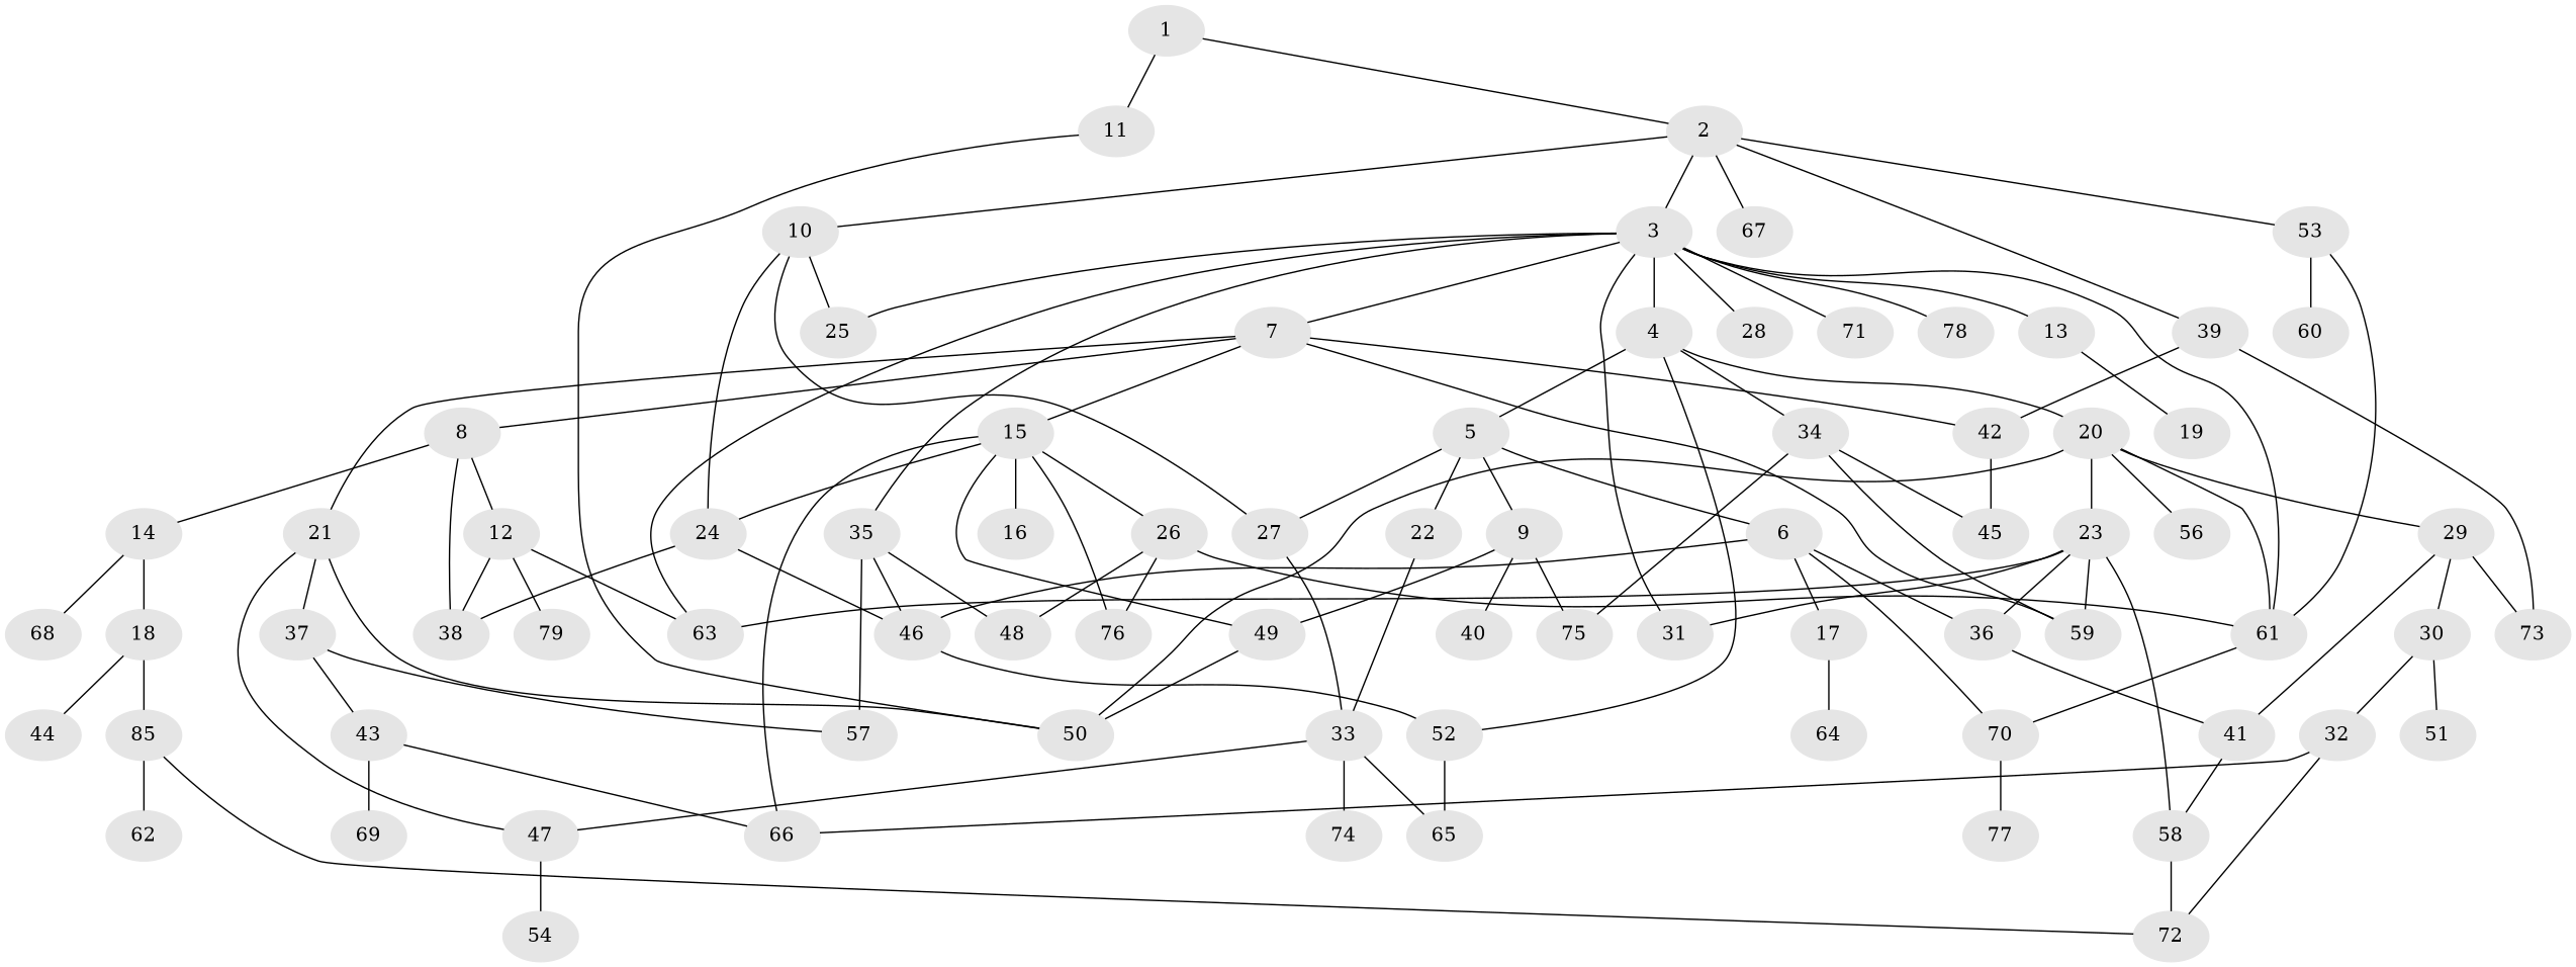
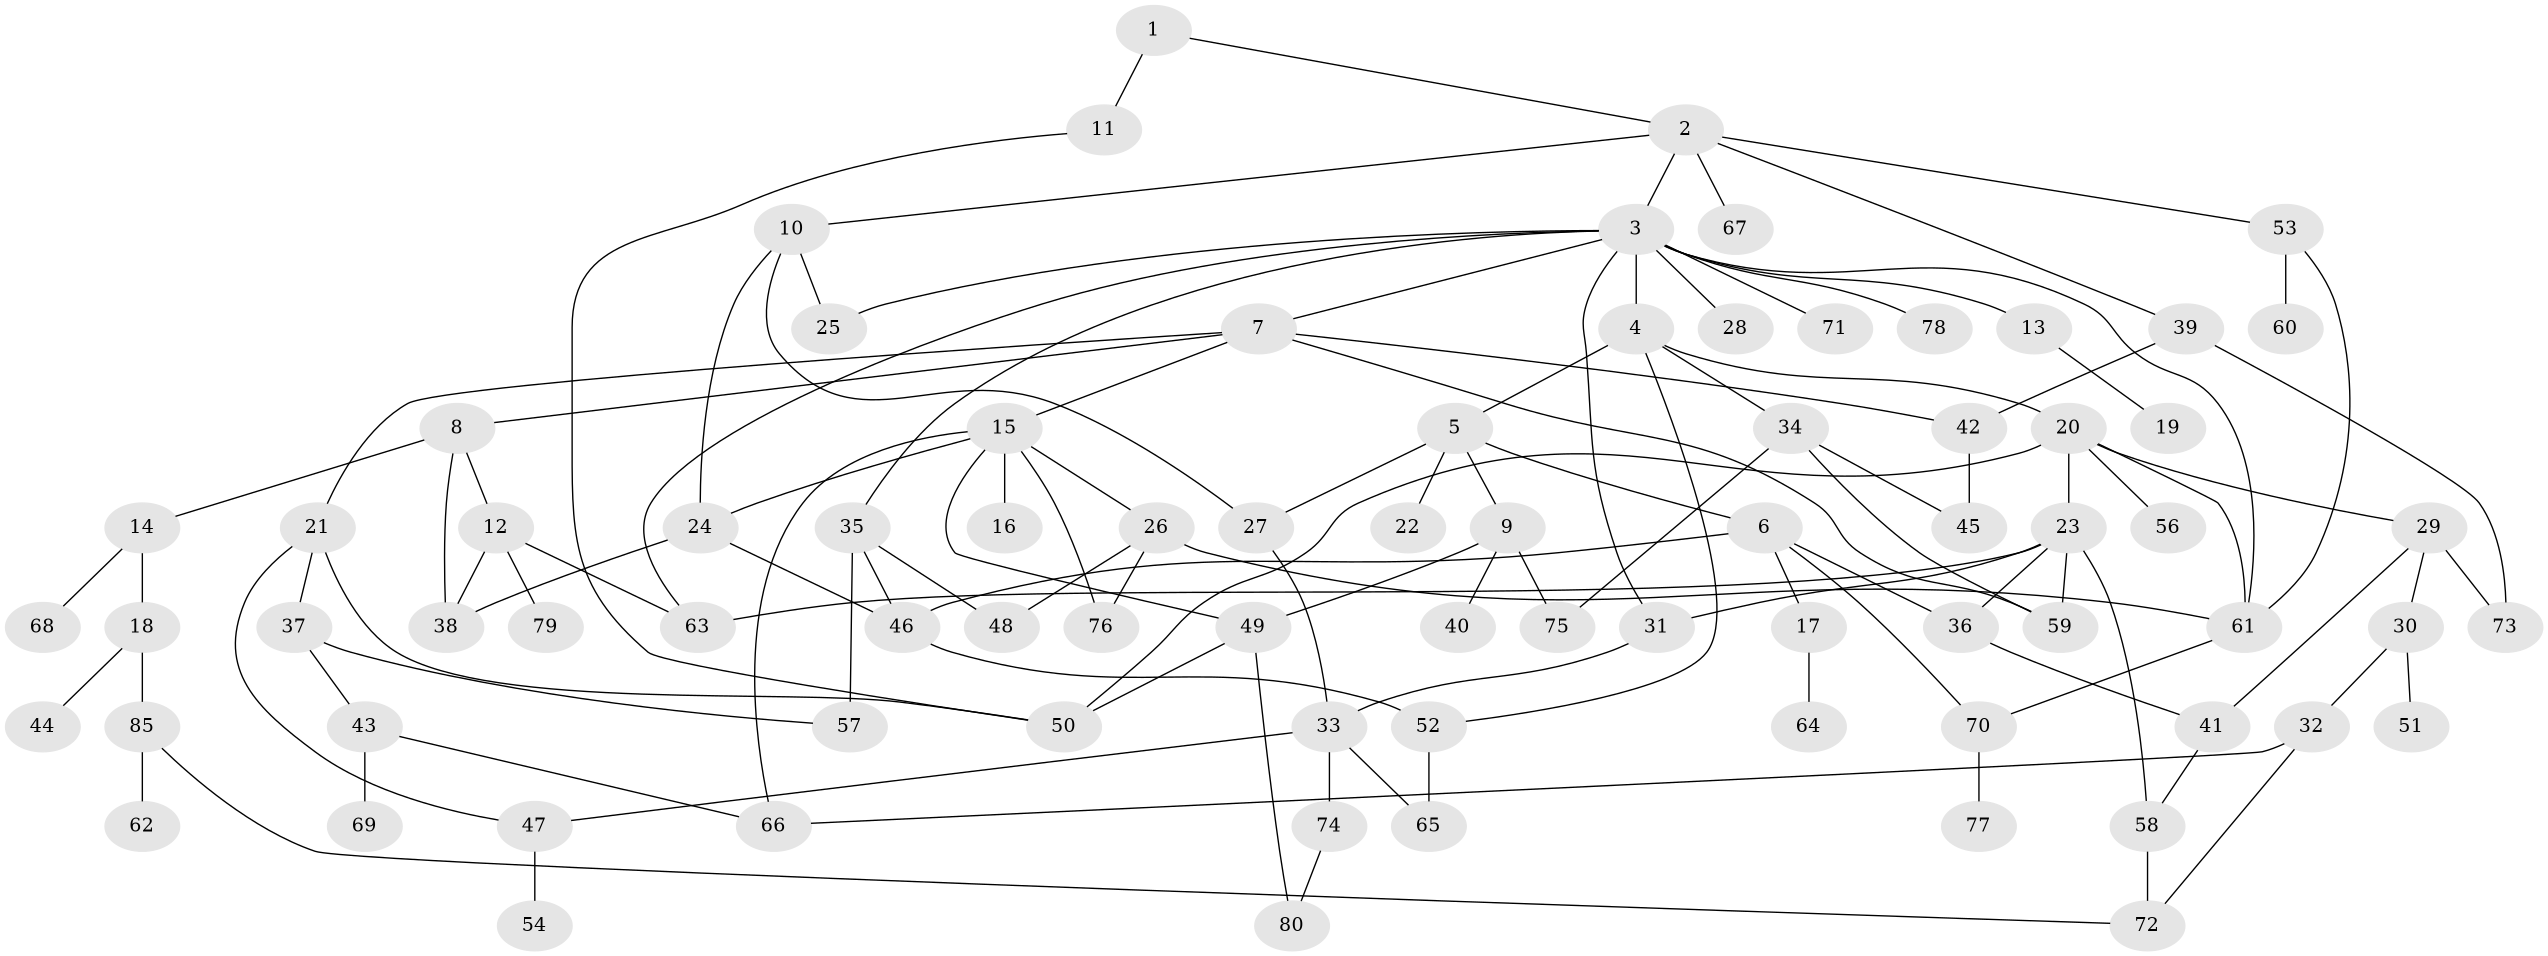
  graph {
    node [color=gray90 style=filled]
    1
    2
    11
    3
    10
    39
    53
    67
    50
    4
    7
    13
    25
    28
    31
    35
    61
    63
    71
    78
    27
    24
    42
    73
    60
    5
    20
    34
    52
    8
    15
    21
    59
    19
    33
    46
    48
    57
    70
    6
    9
    22
    29
    23
    56
    75
    45
    65
    17
    36
    40
    49
    64
    41
    77
    12
    14
    38
    16
    26
    66
    76
    37
    47
    79
    18
    68
+   80
    44
    n70 [label=85]
    30
    72
    62
    58
    43
    54
    74
    32
    51
    69
    1 -- 2
    1 -- 11
    2 -- 3
    2 -- 10
    2 -- 39
    2 -- 53
    2 -- 67
    11 -- 50
    3 -- 4
    3 -- 7
    3 -- 13
    3 -- 25
    3 -- 28
    3 -- 31
    3 -- 35
    3 -- 61
    3 -- 63
    3 -- 71
    3 -- 78
    10 -- 25
    10 -- 27
    10 -- 24
    39 -- 42
    39 -- 73
    53 -- 61
    53 -- 60
    4 -- 5
    4 -- 20
    4 -- 34
    4 -- 52
    7 -- 42
    7 -- 8
    7 -- 15
    7 -- 21
    7 -- 59
    13 -- 19
-   22 -- 33
+   31 -- 33
    35 -- 46
    35 -- 48
    35 -- 57
    61 -- 70
    27 -- 33
    24 -- 46
    24 -- 38
    42 -- 45
    5 -- 27
    5 -- 6
    5 -- 9
    5 -- 22
    20 -- 50
    20 -- 61
    20 -- 29
    20 -- 23
    20 -- 56
    34 -- 59
    34 -- 75
    34 -- 45
    52 -- 65
    8 -- 12
    8 -- 14
    8 -- 38
    15 -- 24
    15 -- 49
    15 -- 16
    15 -- 26
    15 -- 66
    15 -- 76
    21 -- 50
    21 -- 37
    21 -- 47
    33 -- 65
    33 -- 47
    33 -- 74
    46 -- 52
    70 -- 77
    6 -- 46
    6 -- 70
    6 -- 17
    6 -- 36
    9 -- 75
    9 -- 40
    9 -- 49
    29 -- 73
    29 -- 41
    29 -- 30
    23 -- 31
    23 -- 63
    23 -- 59
    23 -- 36
    23 -- 58
    17 -- 64
    36 -- 41
    49 -- 50
+   49 -- 80
    41 -- 58
    12 -- 63
    12 -- 38
    12 -- 79
    14 -- 18
    14 -- 68
    26 -- 61
    26 -- 48
    26 -- 76
    37 -- 57
    37 -- 43
    47 -- 54
    18 -- 44
    18 -- n70
    n70 -- 72
    n70 -- 62
    30 -- 32
    30 -- 51
    58 -- 72
    43 -- 66
    43 -- 69
+   74 -- 80
    32 -- 66
    32 -- 72
  }
